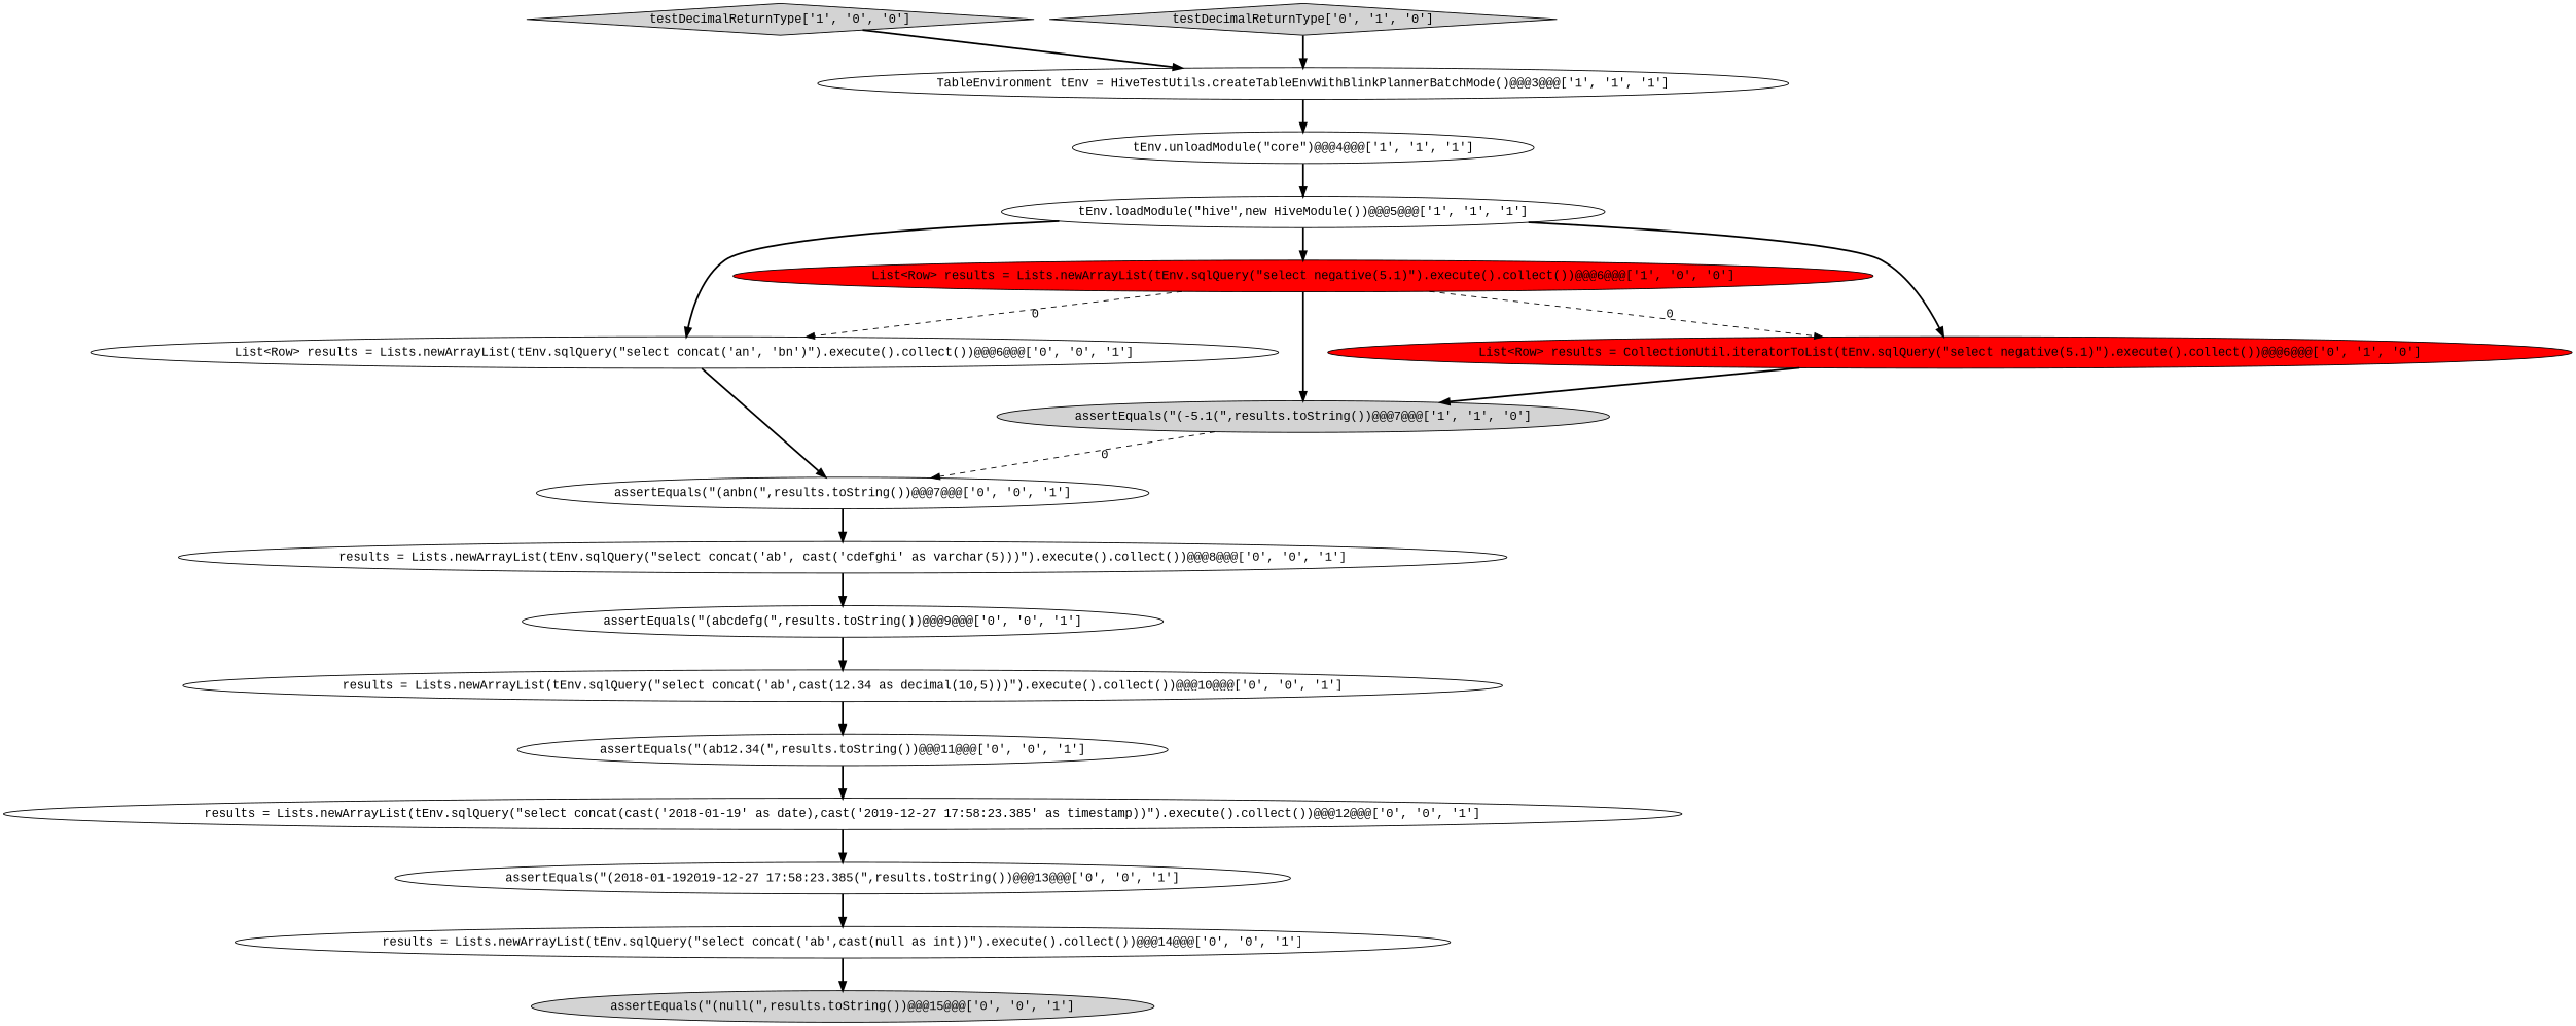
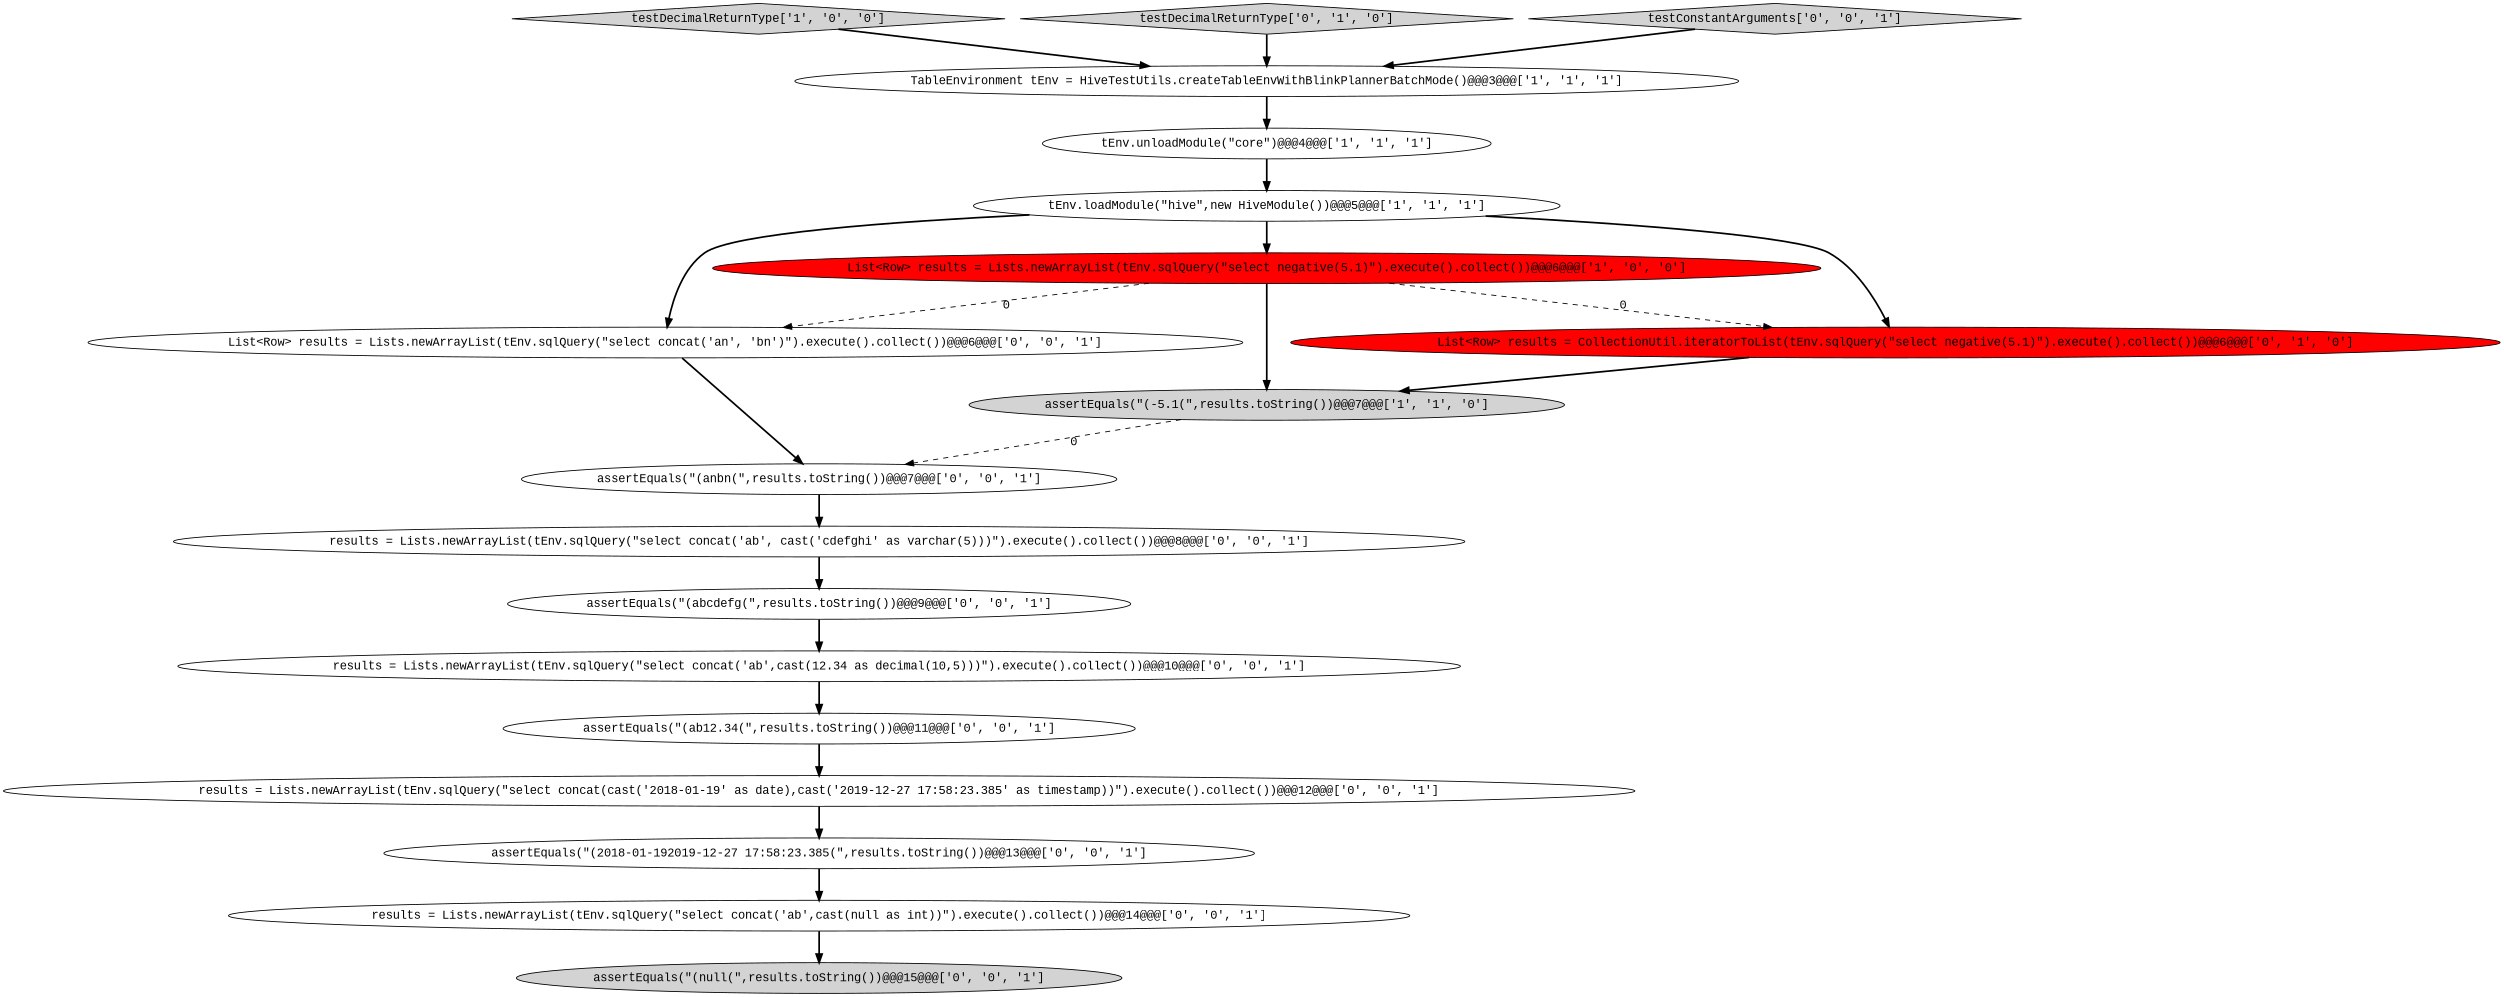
  digraph {
    fontname="Liberation Mono"
    node [fillcolor=white shape=ellipse style=filled fontname="Liberation Mono"]
    edge [style=bold fontname="Liberation Mono"]
    n1 [fillcolor=lightgray label="testDecimalReturnType['1', '0', '0']" shape=diamond]
    n2 [label="TableEnvironment tEnv = HiveTestUtils.createTableEnvWithBlinkPlannerBatchMode()@@@3@@@['1', '1', '1']"]
    n3 [fillcolor=lightgray label="assertEquals(\"(null(\",results.toString())@@@15@@@['0', '0', '1']"]
    n4 [label="assertEquals(\"(2018-01-192019-12-27 17:58:23.385(\",results.toString())@@@13@@@['0', '0', '1']"]
    n5 [label="results = Lists.newArrayList(tEnv.sqlQuery(\"select concat('ab',cast(null as int))\").execute().collect())@@@14@@@['0', '0', '1']"]
    n6 [label="assertEquals(\"(anbn(\",results.toString())@@@7@@@['0', '0', '1']"]
    n7 [label="results = Lists.newArrayList(tEnv.sqlQuery(\"select concat('ab', cast('cdefghi' as varchar(5)))\").execute().collect())@@@8@@@['0', '0', '1']"]
    n8 [label="assertEquals(\"(abcdefg(\",results.toString())@@@9@@@['0', '0', '1']"]
    n9 [label="results = Lists.newArrayList(tEnv.sqlQuery(\"select concat('ab',cast(12.34 as decimal(10,5)))\").execute().collect())@@@10@@@['0', '0', '1']"]
    n10 [label="assertEquals(\"(ab12.34(\",results.toString())@@@11@@@['0', '0', '1']"]
    n11 [label="results = Lists.newArrayList(tEnv.sqlQuery(\"select concat(cast('2018-01-19' as date),cast('2019-12-27 17:58:23.385' as timestamp))\").execute().collect())@@@12@@@['0', '0', '1']"]
    n12 [label="tEnv.unloadModule(\"core\")@@@4@@@['1', '1', '1']"]
    n13 [label="List<Row> results = Lists.newArrayList(tEnv.sqlQuery(\"select concat('an', 'bn')\").execute().collect())@@@6@@@['0', '0', '1']"]
    n14 [label="tEnv.loadModule(\"hive\",new HiveModule())@@@5@@@['1', '1', '1']"]
    n15 [fillcolor=red label="List<Row> results = Lists.newArrayList(tEnv.sqlQuery(\"select negative(5.1)\").execute().collect())@@@6@@@['1', '0', '0']"]
    n16 [fillcolor=red label="List<Row> results = CollectionUtil.iteratorToList(tEnv.sqlQuery(\"select negative(5.1)\").execute().collect())@@@6@@@['0', '1', '0']"]
    n17 [fillcolor=lightgray label="assertEquals(\"(-5.1(\",results.toString())@@@7@@@['1', '1', '0']"]
    n18 [fillcolor=lightgray label="testDecimalReturnType['0', '1', '0']" shape=diamond]
+   n19 [fillcolor=lightgray label="testConstantArguments['0', '0', '1']" shape=diamond]
    n1 -> n2
    n2 -> n12
    n4 -> n5
    n5 -> n3
    n6 -> n7
    n7 -> n8
    n8 -> n9
    n9 -> n10
    n10 -> n11
    n11 -> n4
    n12 -> n14
    n13 -> n6
    n14 -> n13
    n14 -> n15
    n14 -> n16
    n15 -> n13 [label=0 style=dashed]
    n15 -> n16 [label=0 style=dashed]
    n15 -> n17
    n16 -> n17
    n17 -> n6 [label=0 style=dashed]
    n18 -> n2
+   n19 -> n2
  }
